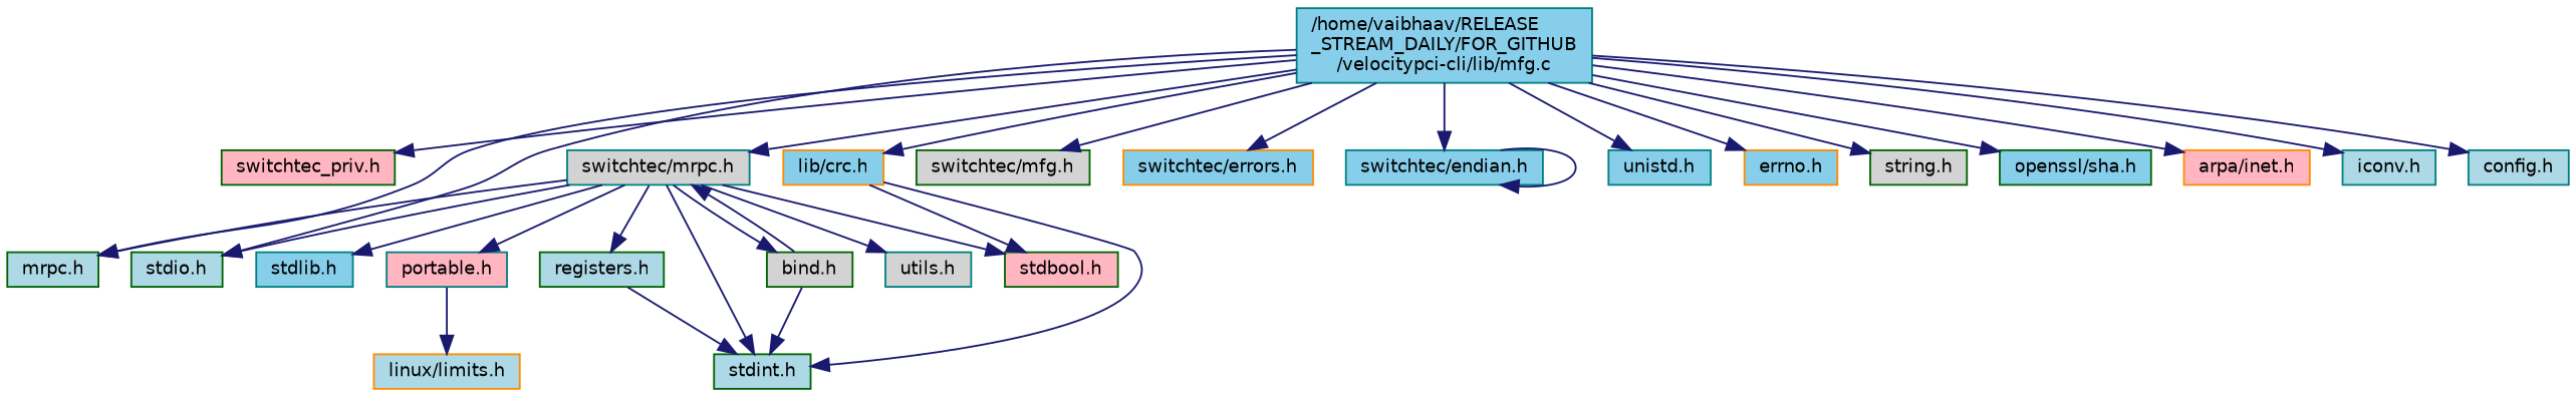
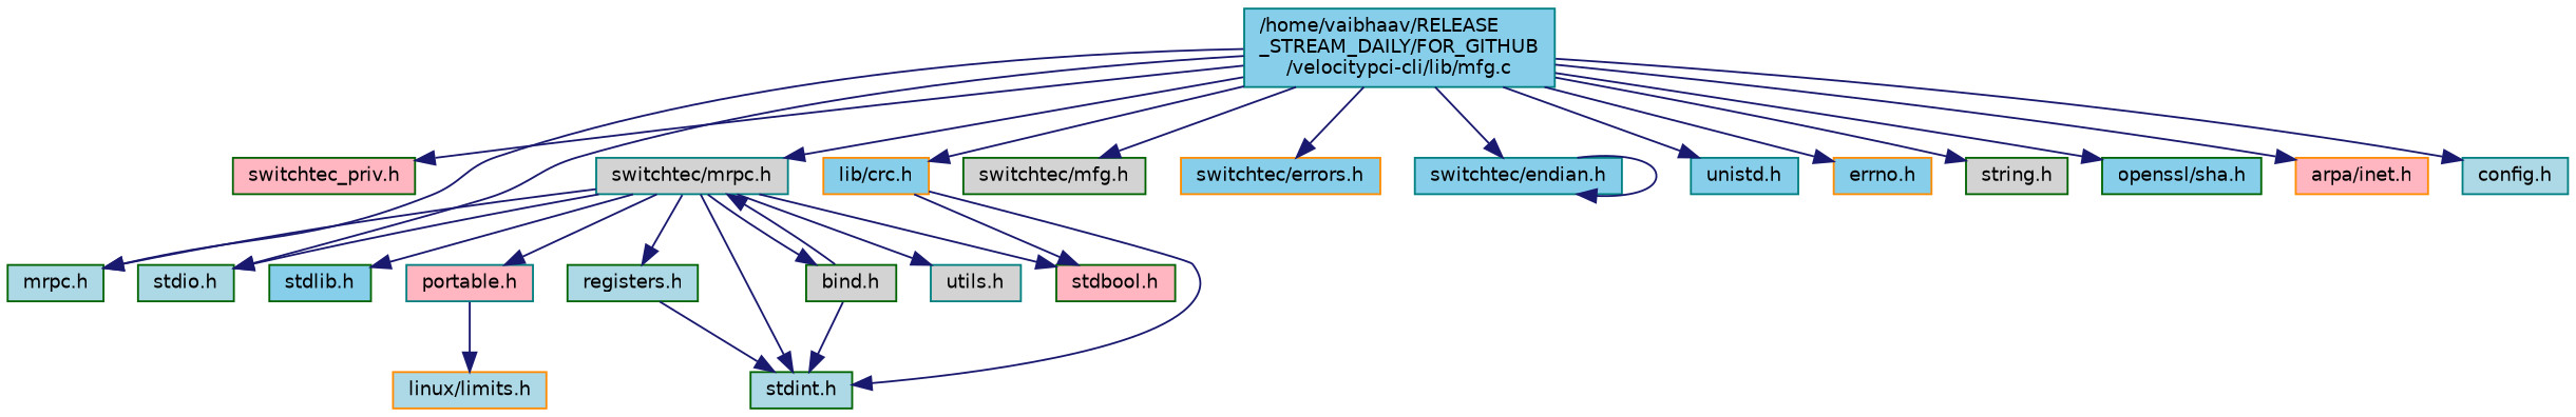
  digraph {
    node [color=darkgreen fillcolor=skyblue fontname=Helvetica fontsize=10 shape=record style=filled]
    edge [color=midnightblue fontname=Helvetica fontsize=10 labelfontname=Helvetica labelfontsize=10 style=solid]
    n1 [color=teal fontcolor=black height=0.2 label="/home/vaibhaav/RELEASE\l_STREAM_DAILY/FOR_GITHUB\l/velocitypci-cli/lib/mfg.c" width=0.4]
    n2 [fillcolor=lightpink height=0.2 label="switchtec_priv.h" width=0.4]
    n3 [color=teal fillcolor=lightgrey height=0.2 label="switchtec/mrpc.h" width=0.4]
    n4 [fillcolor=lightblue height=0.2 label="mrpc.h" width=0.4]
    n5 [fillcolor=lightblue height=0.2 label="stdio.h" width=0.4]
    n6 [fillcolor=lightgrey height=0.2 label="switchtec/mfg.h" width=0.4]
    n7 [color=darkorange height=0.2 label="switchtec/errors.h" width=0.4]
    n8 [color=teal height=0.2 label="switchtec/endian.h" width=0.4]
    n9 [color=teal height=0.2 label="unistd.h" width=0.4]
    n10 [color=darkorange height=0.2 label="errno.h" width=0.4]
    n11 [fillcolor=lightgrey height=0.2 label="string.h" width=0.4]
    n12 [height=0.2 label="openssl/sha.h" width=0.4]
    n13 [color=darkorange fillcolor=lightpink height=0.2 label="arpa/inet.h" width=0.4]
-   n14 [color=teal fillcolor=lightblue height=0.2 label="iconv.h" width=0.4]
    n15 [color=darkorange height=0.2 label="lib/crc.h" width=0.4]
    n16 [color=teal fillcolor=lightblue height=0.2 label="config.h" width=0.4]
    n17 [fillcolor=lightgrey height=0.2 label="bind.h" width=0.4]
    n18 [fillcolor=lightblue height=0.2 label="stdint.h" width=0.4]
    n19 [color=teal fillcolor=lightpink height=0.2 label="portable.h" width=0.4]
    n20 [fillcolor=lightblue height=0.2 label="registers.h" width=0.4]
    n21 [color=teal fillcolor=lightgrey height=0.2 label="utils.h" width=0.4]
    n22 [fillcolor=lightpink height=0.2 label="stdbool.h" width=0.4]
-   n23 [color=teal height=0.2 label="stdlib.h" width=0.4]
+   n23 [height=0.2 label="stdlib.h" width=0.4]
    n24 [color=darkorange fillcolor=lightblue height=0.2 label="linux/limits.h" width=0.4]
    n1 -> n2
    n1 -> n3
    n1 -> n4
    n1 -> n5
    n1 -> n6
    n1 -> n7
    n1 -> n8
    n1 -> n9
    n1 -> n10
    n1 -> n11
    n1 -> n12
    n1 -> n13
-   n1 -> n14
    n1 -> n15
    n1 -> n16
    n3 -> n4
    n3 -> n5
    n3 -> n17
    n3 -> n18
    n3 -> n19
    n3 -> n20
    n3 -> n21
    n3 -> n22
    n3 -> n23
    n8 -> n8
    n15 -> n18
    n15 -> n22
    n17 -> n3
    n17 -> n18
    n19 -> n24
    n20 -> n18
  }
